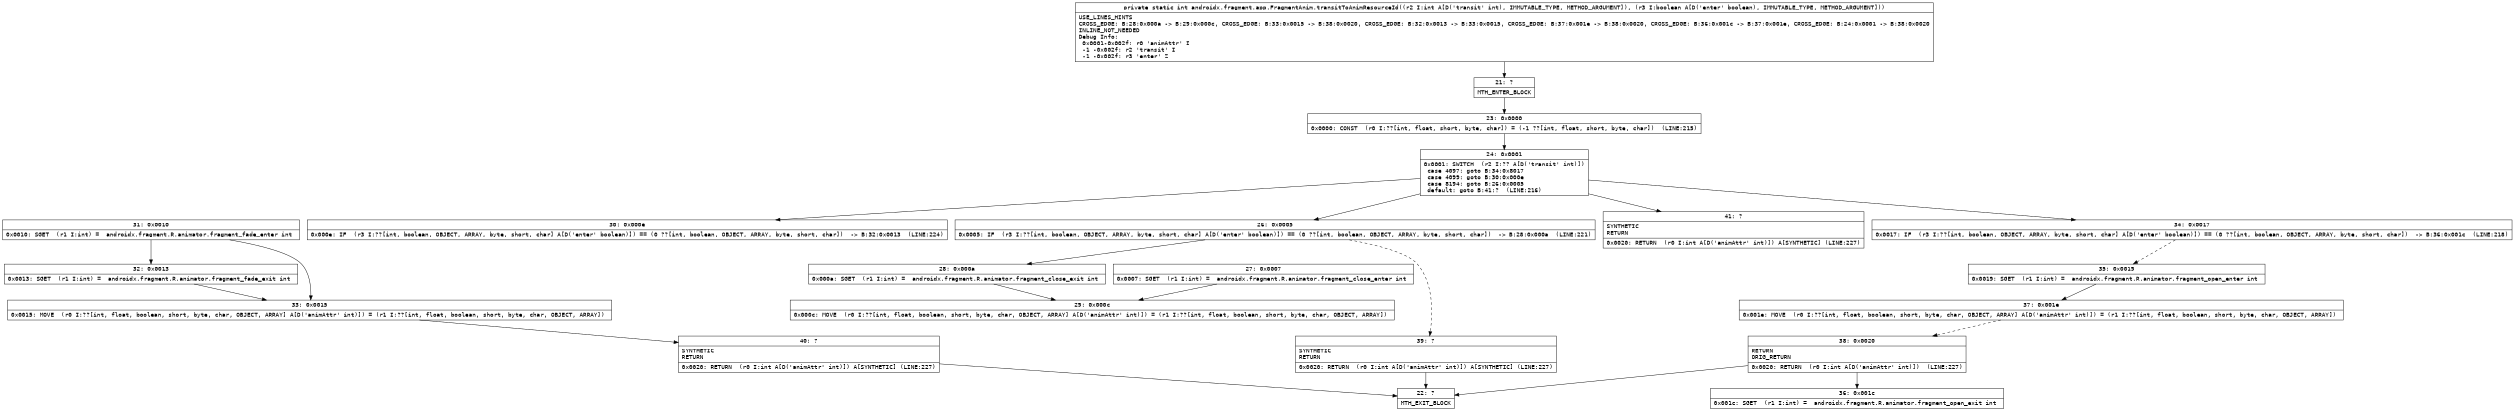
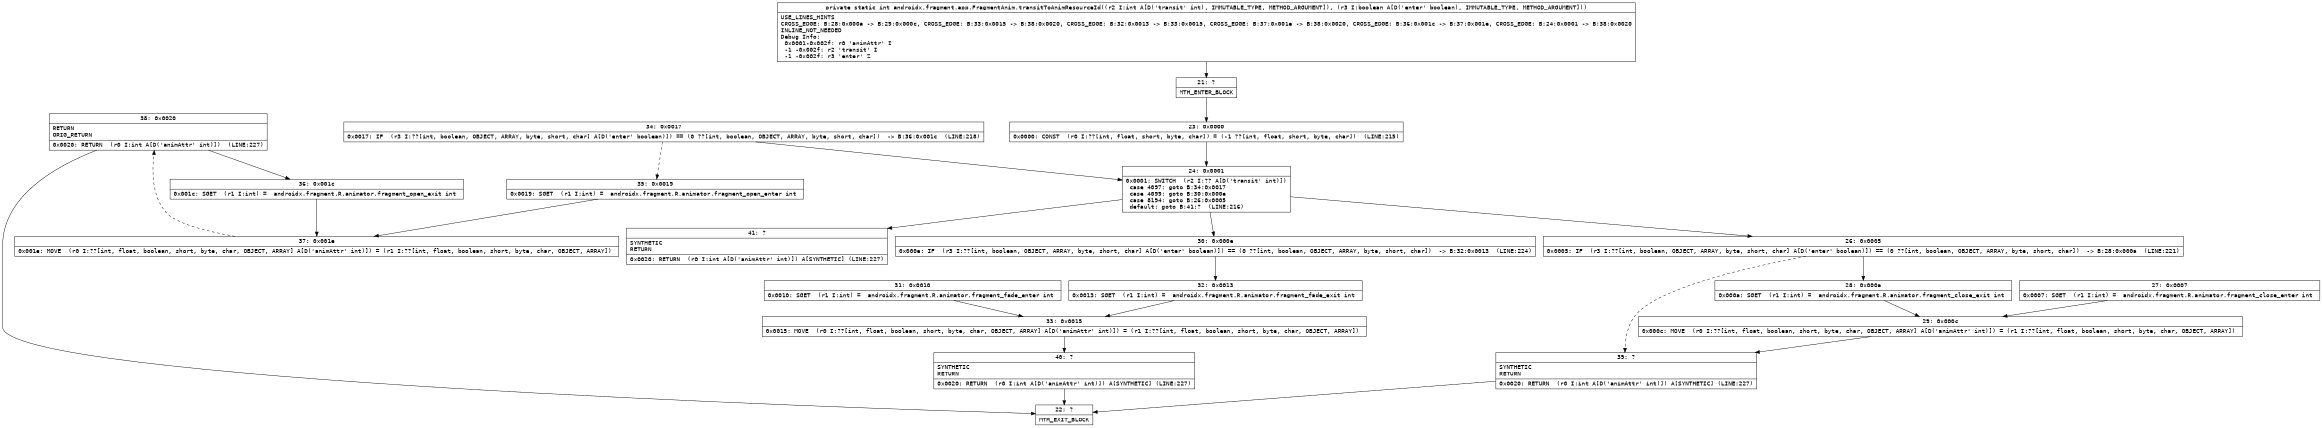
  digraph {
    fontname="DejaVu Sans Mono"
    node [fontname="DejaVu Sans Mono" shape=record]
    edge [fontname="DejaVu Sans Mono"]
    n1 [label="{21\:\ ?|MTH_ENTER_BLOCK\l}"]
    n2 [label="{23\:\ 0x0000|0x0000: CONST  (r0 I:??[int, float, short, byte, char]) = (\-1 ??[int, float, short, byte, char])  (LINE:215)\l}"]
-   n3 [label="{24\:\ 0x0001|0x0001: SWITCH  (r2 I:?? A[D('transit' int)])\l case 4097: goto B:34:0x8017\l case 4099: goto B:30:0x000e\l case 8194: goto B:26:0x0005\l default: goto B:41:?  (LINE:216)\l}"]
+   n3 [label="{24\:\ 0x0001|0x0001: SWITCH  (r2 I:?? A[D('transit' int)])\l case 4097: goto B:34:0x0017\l case 4099: goto B:30:0x000e\l case 8194: goto B:26:0x0005\l default: goto B:41:?  (LINE:216)\l}"]
    n4 [label="{26\:\ 0x0005|0x0005: IF  (r3 I:??[int, boolean, OBJECT, ARRAY, byte, short, char] A[D('enter' boolean)]) == (0 ??[int, boolean, OBJECT, ARRAY, byte, short, char])  \-\> B:28:0x000a  (LINE:221)\l}"]
    n5 [label="{30\:\ 0x000e|0x000e: IF  (r3 I:??[int, boolean, OBJECT, ARRAY, byte, short, char] A[D('enter' boolean)]) == (0 ??[int, boolean, OBJECT, ARRAY, byte, short, char])  \-\> B:32:0x0013  (LINE:224)\l}"]
    n6 [label="{34\:\ 0x0017|0x0017: IF  (r3 I:??[int, boolean, OBJECT, ARRAY, byte, short, char] A[D('enter' boolean)]) == (0 ??[int, boolean, OBJECT, ARRAY, byte, short, char])  \-\> B:36:0x001c  (LINE:218)\l}"]
    n7 [label="{41\:\ ?|SYNTHETIC\lRETURN\l|0x0020: RETURN  (r0 I:int A[D('animAttr' int)]) A[SYNTHETIC] (LINE:227)\l}"]
    n8 [label="{28\:\ 0x000a|0x000a: SGET  (r1 I:int) =  androidx.fragment.R.animator.fragment_close_exit int \l}"]
    n9 [label="{39\:\ ?|SYNTHETIC\lRETURN\l|0x0020: RETURN  (r0 I:int A[D('animAttr' int)]) A[SYNTHETIC] (LINE:227)\l}"]
    n10 [label="{32\:\ 0x0013|0x0013: SGET  (r1 I:int) =  androidx.fragment.R.animator.fragment_fade_exit int \l}"]
    n11 [label="{35\:\ 0x0019|0x0019: SGET  (r1 I:int) =  androidx.fragment.R.animator.fragment_open_enter int \l}"]
    n12 [label="{27\:\ 0x0007|0x0007: SGET  (r1 I:int) =  androidx.fragment.R.animator.fragment_close_enter int \l}"]
    n13 [label="{29\:\ 0x000c|0x000c: MOVE  (r0 I:??[int, float, boolean, short, byte, char, OBJECT, ARRAY] A[D('animAttr' int)]) = (r1 I:??[int, float, boolean, short, byte, char, OBJECT, ARRAY]) \l}"]
    n14 [label="{22\:\ ?|MTH_EXIT_BLOCK\l}"]
    n15 [label="{31\:\ 0x0010|0x0010: SGET  (r1 I:int) =  androidx.fragment.R.animator.fragment_fade_enter int \l}"]
    n16 [label="{33\:\ 0x0015|0x0015: MOVE  (r0 I:??[int, float, boolean, short, byte, char, OBJECT, ARRAY] A[D('animAttr' int)]) = (r1 I:??[int, float, boolean, short, byte, char, OBJECT, ARRAY]) \l}"]
    n17 [label="{40\:\ ?|SYNTHETIC\lRETURN\l|0x0020: RETURN  (r0 I:int A[D('animAttr' int)]) A[SYNTHETIC] (LINE:227)\l}"]
    n18 [label="{37\:\ 0x001e|0x001e: MOVE  (r0 I:??[int, float, boolean, short, byte, char, OBJECT, ARRAY] A[D('animAttr' int)]) = (r1 I:??[int, float, boolean, short, byte, char, OBJECT, ARRAY]) \l}"]
    n19 [label="{36\:\ 0x001c|0x001c: SGET  (r1 I:int) =  androidx.fragment.R.animator.fragment_open_exit int \l}"]
    n20 [label="{38\:\ 0x0020|RETURN\lORIG_RETURN\l|0x0020: RETURN  (r0 I:int A[D('animAttr' int)])  (LINE:227)\l}"]
    n21 [label="{private static int androidx.fragment.app.FragmentAnim.transitToAnimResourceId((r2 I:int A[D('transit' int), IMMUTABLE_TYPE, METHOD_ARGUMENT]), (r3 I:boolean A[D('enter' boolean), IMMUTABLE_TYPE, METHOD_ARGUMENT]))  | USE_LINES_HINTS\lCROSS_EDGE: B:28:0x000a \-\> B:29:0x000c, CROSS_EDGE: B:33:0x0015 \-\> B:38:0x0020, CROSS_EDGE: B:32:0x0013 \-\> B:33:0x0015, CROSS_EDGE: B:37:0x001e \-\> B:38:0x0020, CROSS_EDGE: B:36:0x001c \-\> B:37:0x001e, CROSS_EDGE: B:24:0x0001 \-\> B:38:0x0020\lINLINE_NOT_NEEDED\lDebug Info:\l  0x0001\-0x002f: r0 'animAttr' I\l  \-1 \-0x002f: r2 'transit' I\l  \-1 \-0x002f: r3 'enter' Z\l}"]
    n1 -> n2
    n2 -> n3
    n3 -> n4
    n3 -> n5
-   n3 -> n6
+   n6 -> n3
    n3 -> n7
    n4 -> n8
    n4 -> n9 [style=dashed]
-   n15 -> n10
+   n5 -> n10
    n6 -> n11 [style=dashed]
    n8 -> n13
    n9 -> n14
    n10 -> n16
    n11 -> n18
    n12 -> n13
+   n13 -> n9
    n15 -> n16
    n16 -> n17
    n17 -> n14
    n18 -> n20 [style=dashed]
+   n19 -> n18
    n20 -> n14
    n20 -> n19
    n21 -> n1
  }
